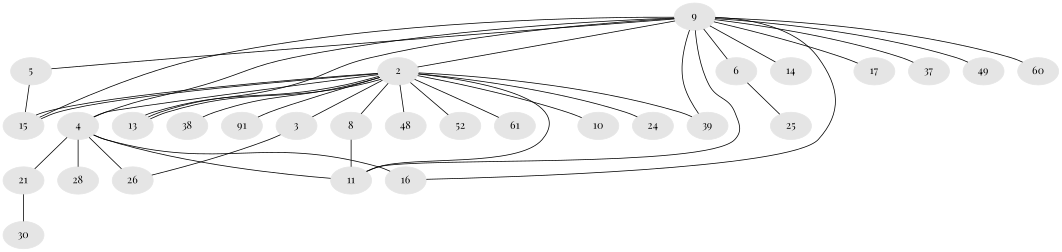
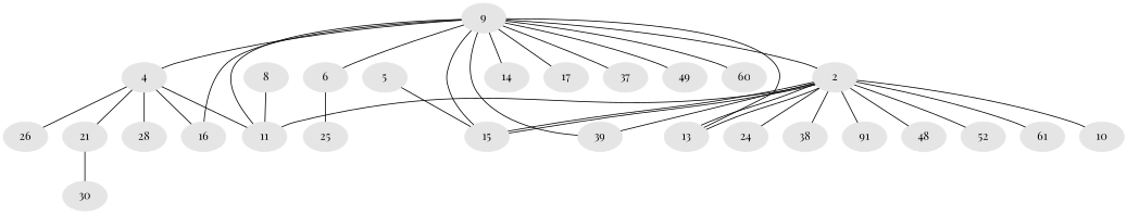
  graph {
    fontname="Playfair Display"
    node [color=gray90 fontname="Playfair Display" style=filled]
    edge [fontname="Playfair Display"]
    2 [super="+36"]
    4 [super="+31+19+35+18+9+64+62+43+56+12"]
    11 [super="+42"]
    13
    15 [super="+20"]
    39
-   3
    8 [super="+23"]
    10 [super="+51"]
    24
    38
    n12 [label=91]
    48 [super="+55"]
    52
    61
    n16 [label=9]
    5
    6
    14
    16 [super="+32"]
    17
    37
    49
    60
    26 [super="+65"]
    21
    28
    25
    30
-   2 -- 4
    2 -- 11 [weight=2]
    2 -- 13
    2 -- 13
    2 -- 15
    2 -- 15
    2 -- 39
-   2 -- 3
-   2 -- 8
    2 -- 10
    2 -- 24
    2 -- 38
    2 -- n12
    2 -- 48
    2 -- 52
    2 -- 61
    4 -- 11 [weight=2]
    4 -- 16 [weight=2]
    4 -- 26 [weight=2]
    4 -- 21
    4 -- 28
-   3 -- 26
    8 -- 11
    n16 -- 2
    n16 -- 4 [weight=2]
    n16 -- 11
    n16 -- 13
    n16 -- 15
    n16 -- 39
-   n16 -- 5
    n16 -- 6
    n16 -- 14
    n16 -- 16
    n16 -- 17
    n16 -- 37
    n16 -- 49
    n16 -- 60
    5 -- 15
    6 -- 25
    21 -- 30
  }
